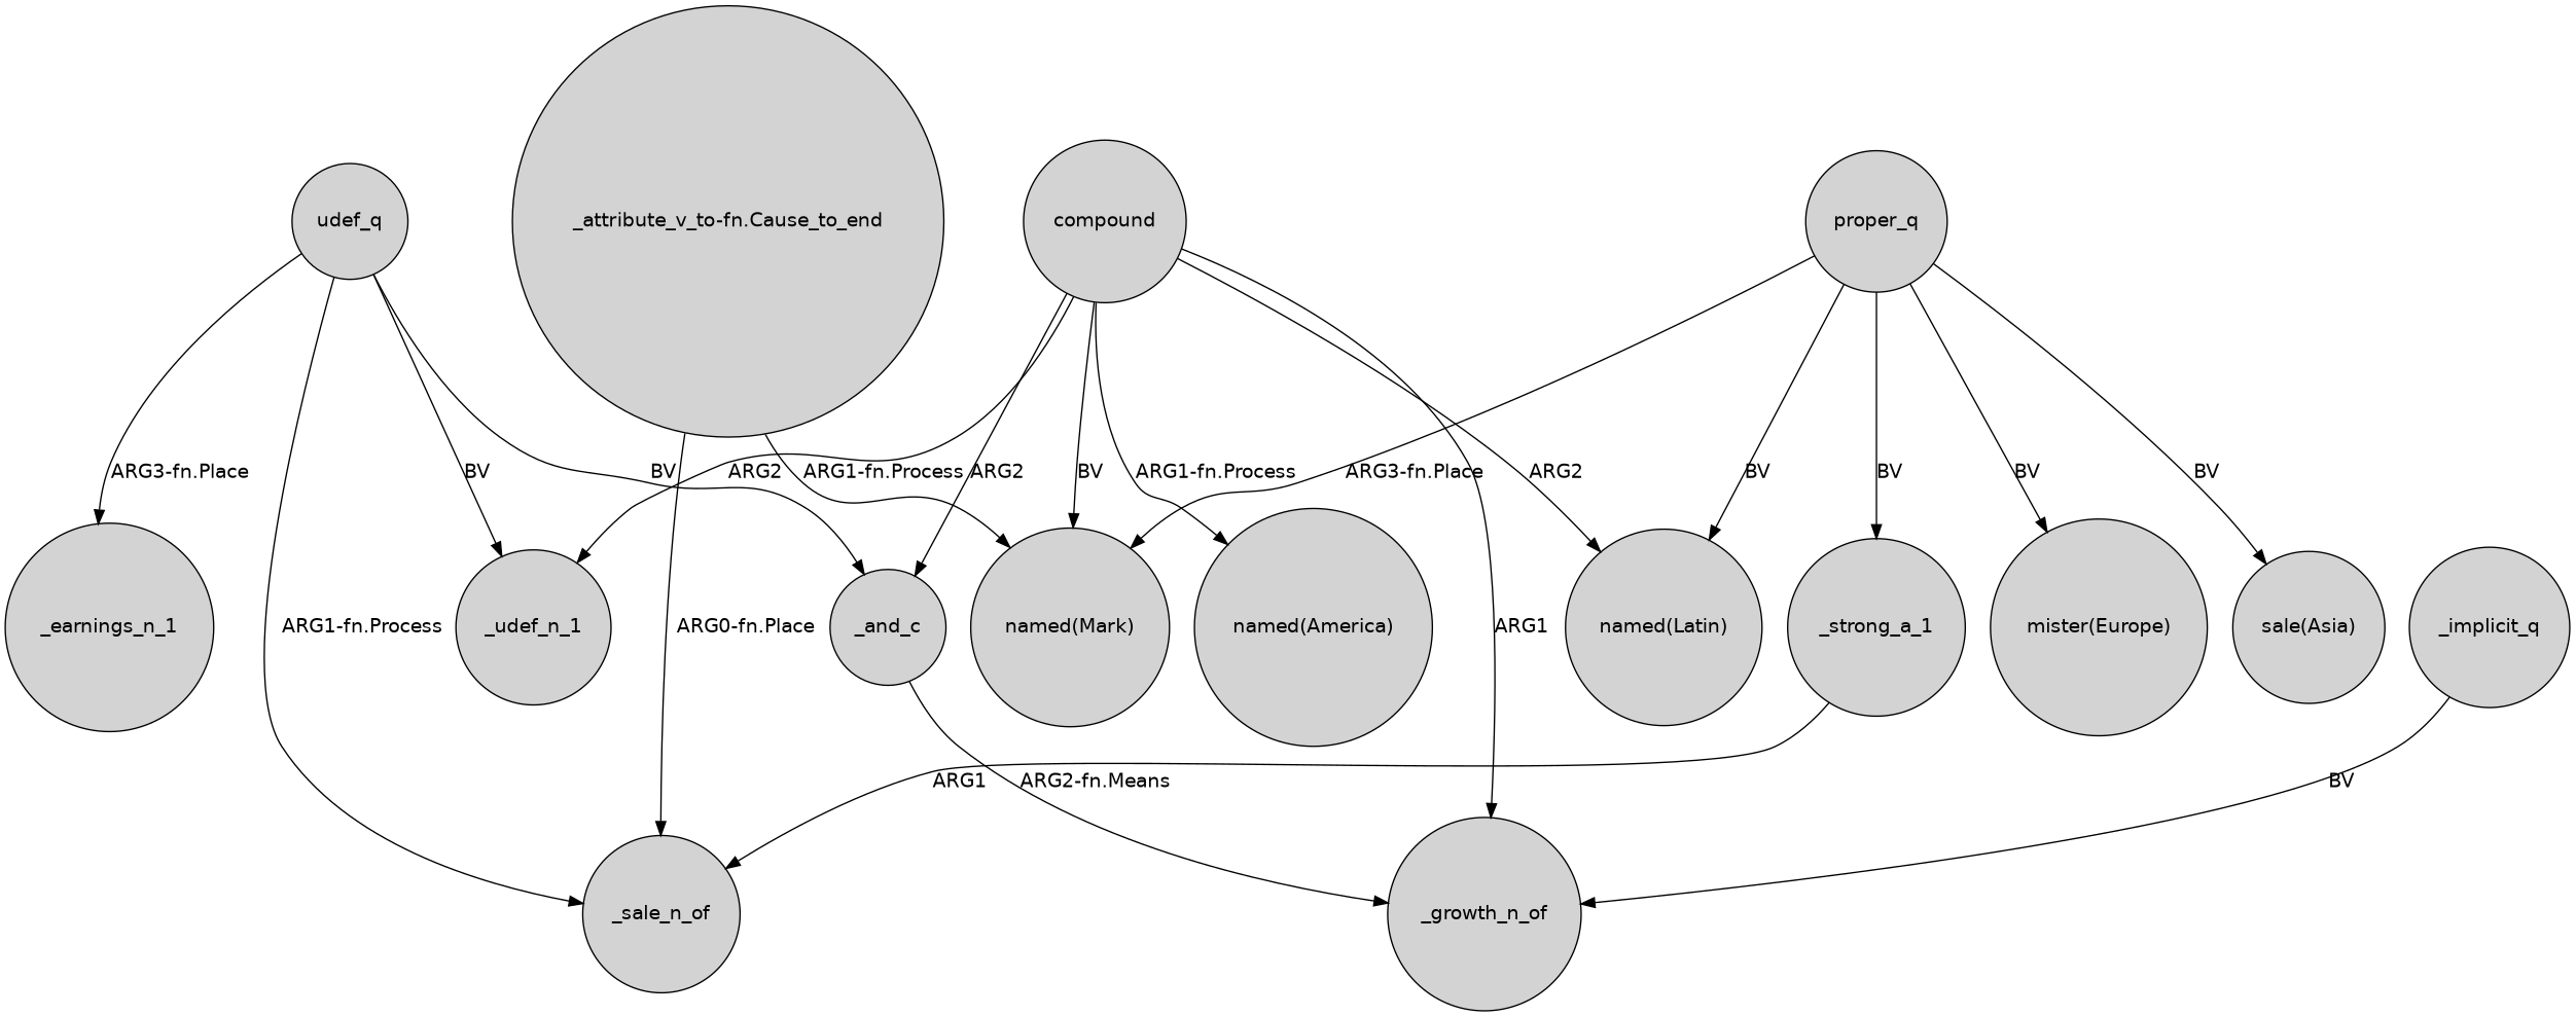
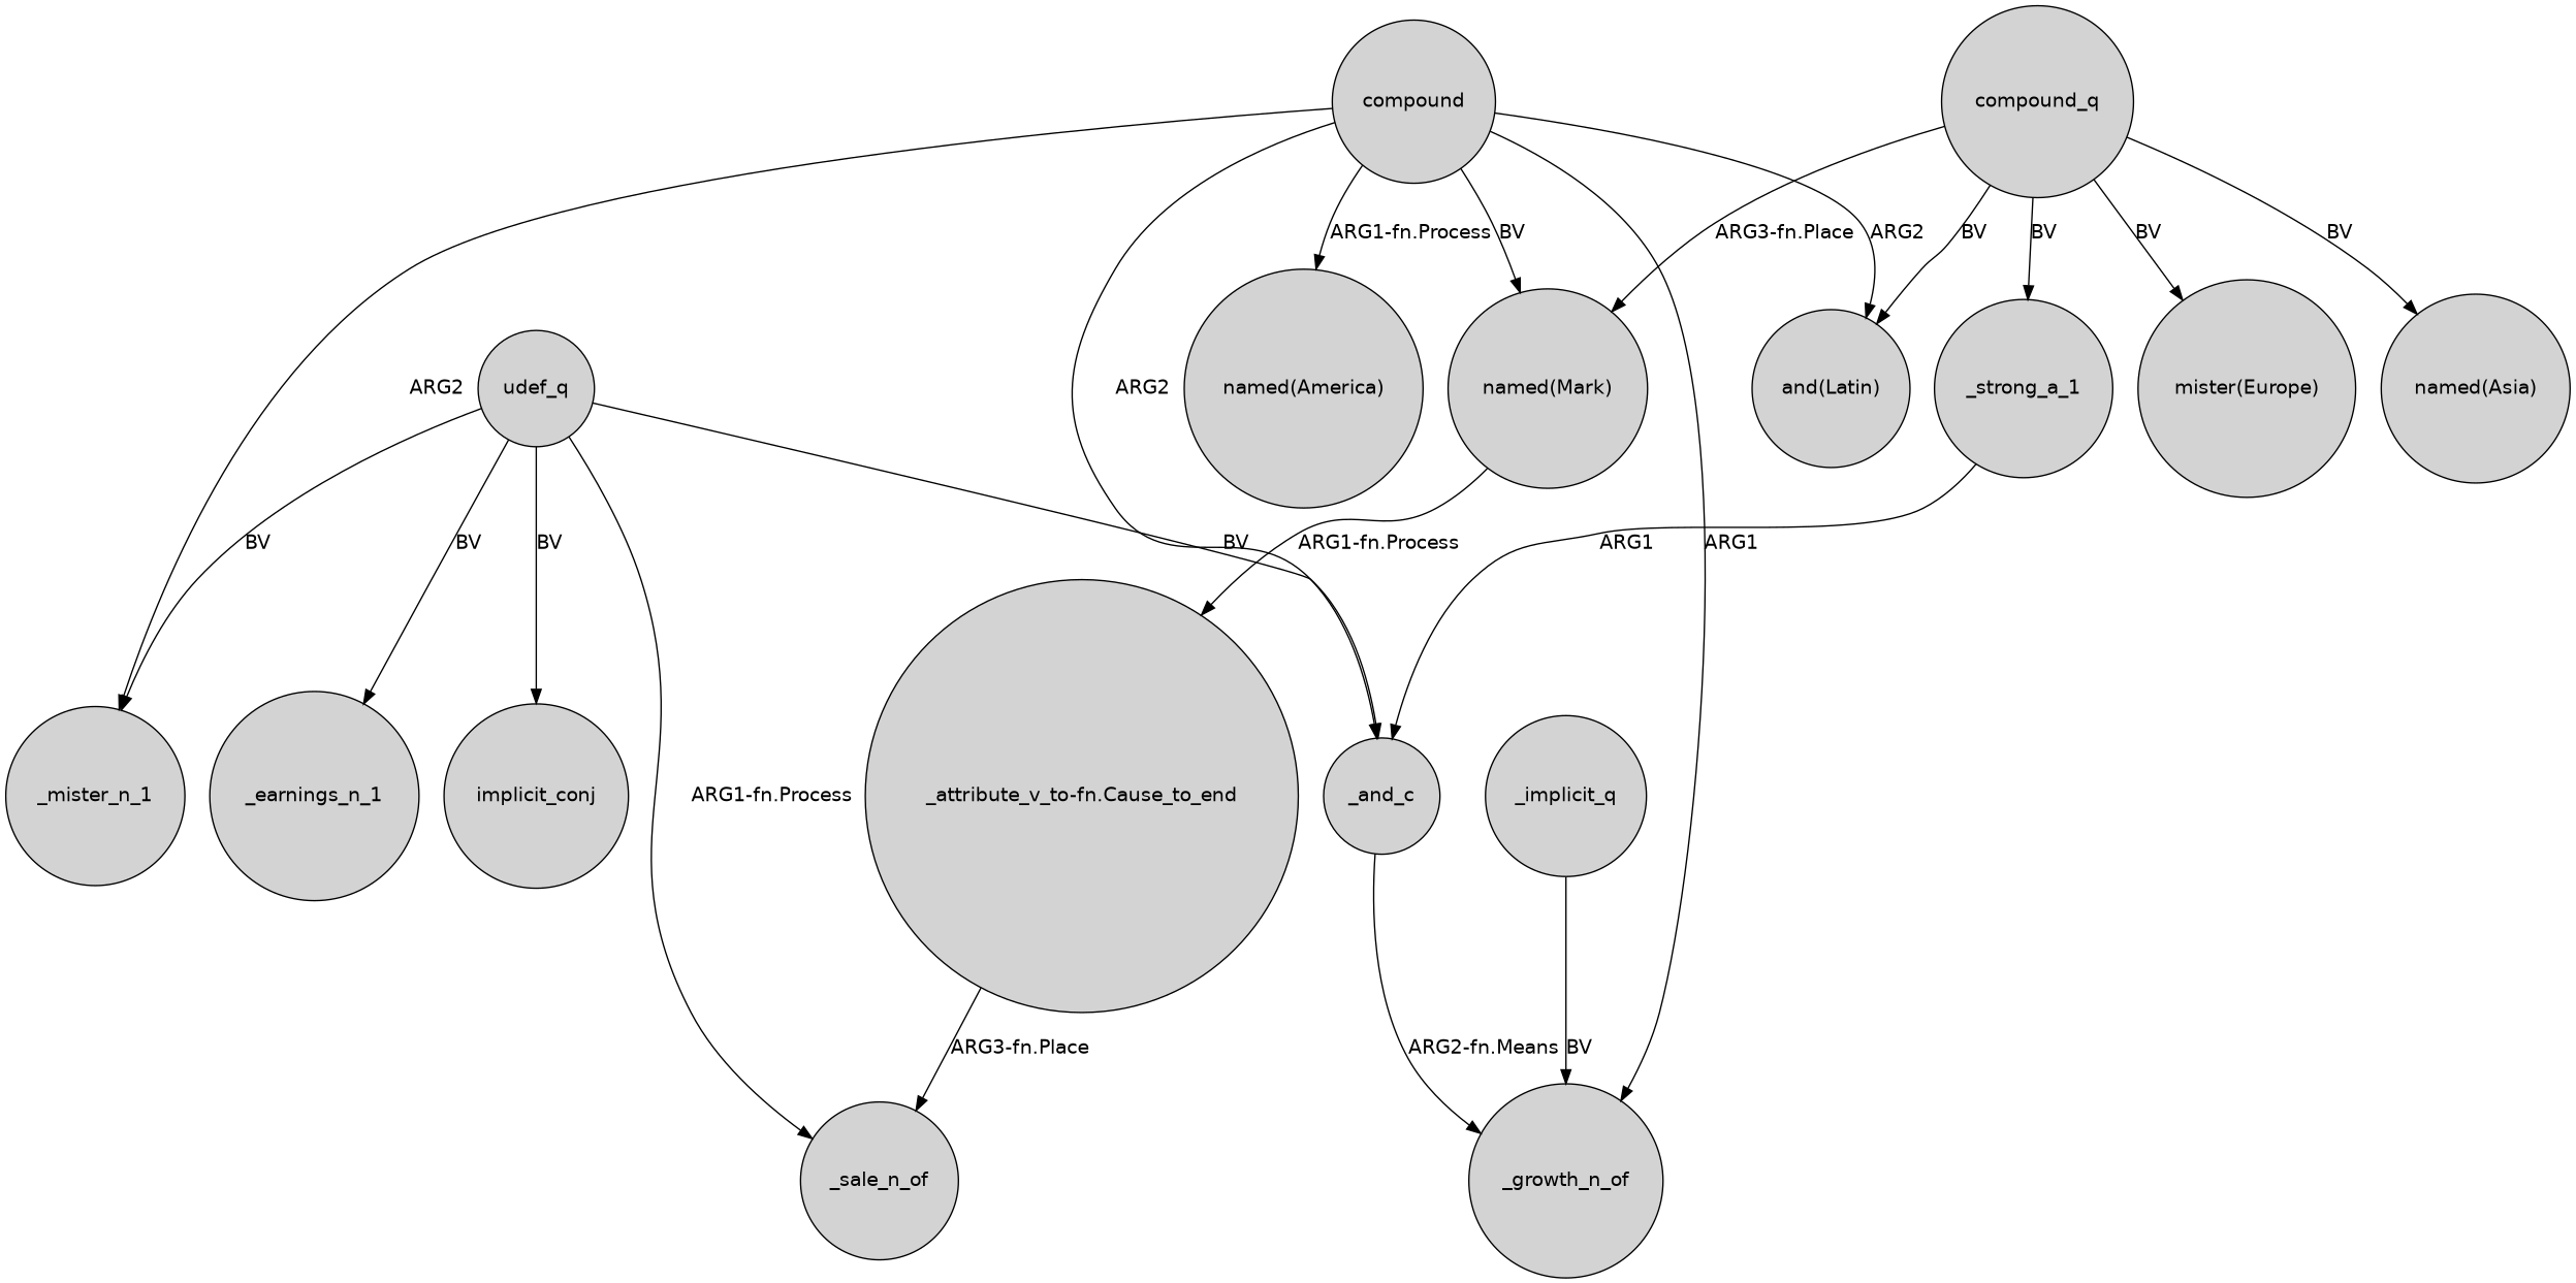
  digraph {
    fontname="DejaVu Sans"
    node [fontname="DejaVu Sans" shape=circle style=filled]
    edge [fontname="DejaVu Sans"]
    "_attribute_v_to-fn.Cause_to_end"
    "named(Mark)"
    _sale_n_of
    compound
    _growth_n_of
-   _mister_n_1 [label=_udef_n_1]
+   _mister_n_1
    "named(America)"
-   "named(Latin)"
+   "named(Latin)" [label="and(Latin)"]
    _and_c
-   proper_q
+   proper_q [label=compound_q]
    n11 [label="mister(Europe)"]
-   "named(Asia)" [label="sale(Asia)"]
+   "named(Asia)"
    _strong_a_1
    udef_q
    _earnings_n_1
+   implicit_conj
    n17 [label=_implicit_q]
-   "_attribute_v_to-fn.Cause_to_end" -> "named(Mark)" [label="ARG1-fn.Process"]
-   "_attribute_v_to-fn.Cause_to_end" -> _sale_n_of [label="ARG0-fn.Place"]
+   "named(Mark)" -> "_attribute_v_to-fn.Cause_to_end" [label="ARG1-fn.Process"]
+   "_attribute_v_to-fn.Cause_to_end" -> _sale_n_of [label="ARG3-fn.Place"]
    compound -> "named(Mark)" [label=BV]
    compound -> _growth_n_of [label=ARG1]
    compound -> _mister_n_1 [label=ARG2]
    compound -> "named(America)" [label="ARG1-fn.Process"]
    compound -> "named(Latin)" [label=ARG2]
    compound -> _and_c [label=ARG2]
    _and_c -> _growth_n_of [label="ARG2-fn.Means"]
    proper_q -> "named(Mark)" [label="ARG3-fn.Place"]
    proper_q -> "named(Latin)" [label=BV]
    proper_q -> n11 [label=BV]
    proper_q -> "named(Asia)" [label=BV]
    proper_q -> _strong_a_1 [label=BV]
-   _strong_a_1 -> _sale_n_of [label=ARG1]
+   _strong_a_1 -> _and_c [label=ARG1]
    udef_q -> _sale_n_of [label="ARG1-fn.Process"]
    udef_q -> _mister_n_1 [label=BV]
    udef_q -> _and_c [label=BV]
-   udef_q -> _earnings_n_1 [label="ARG3-fn.Place"]
+   udef_q -> _earnings_n_1 [label=BV]
+   udef_q -> implicit_conj [label=BV]
    n17 -> _growth_n_of [label=BV]
  }
